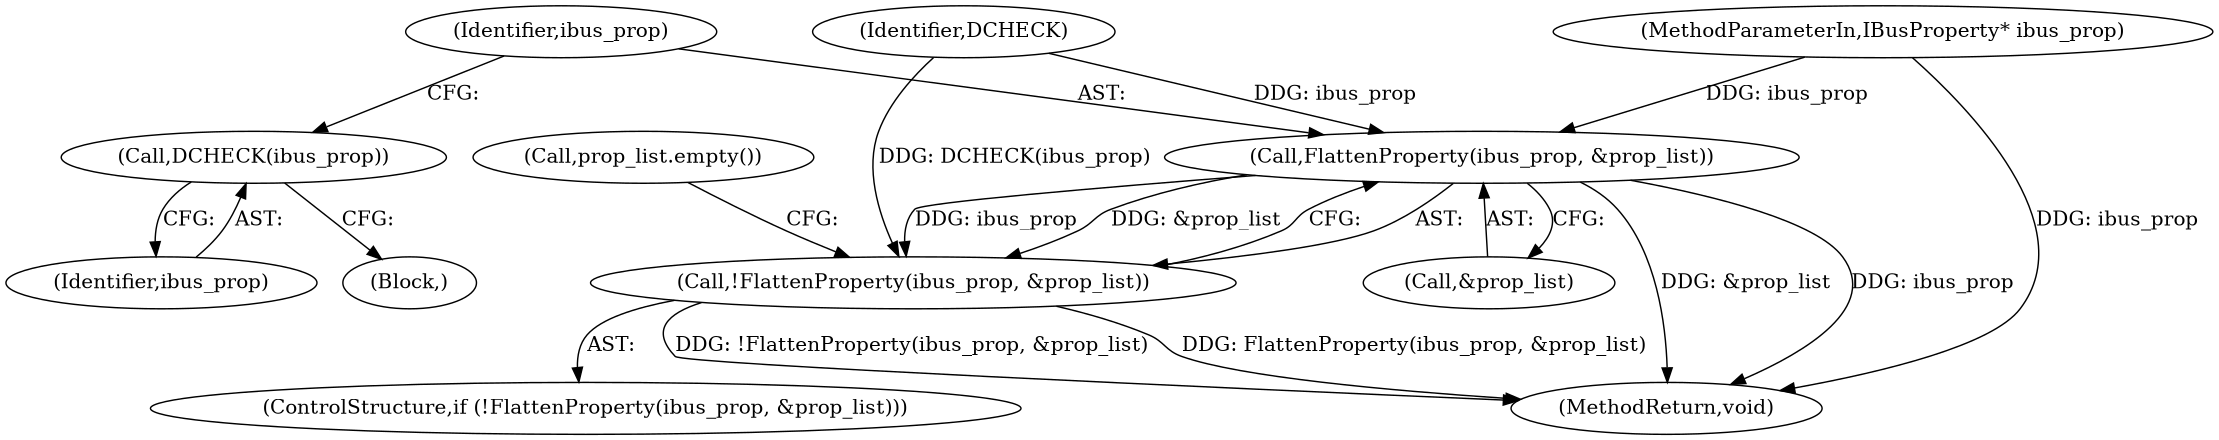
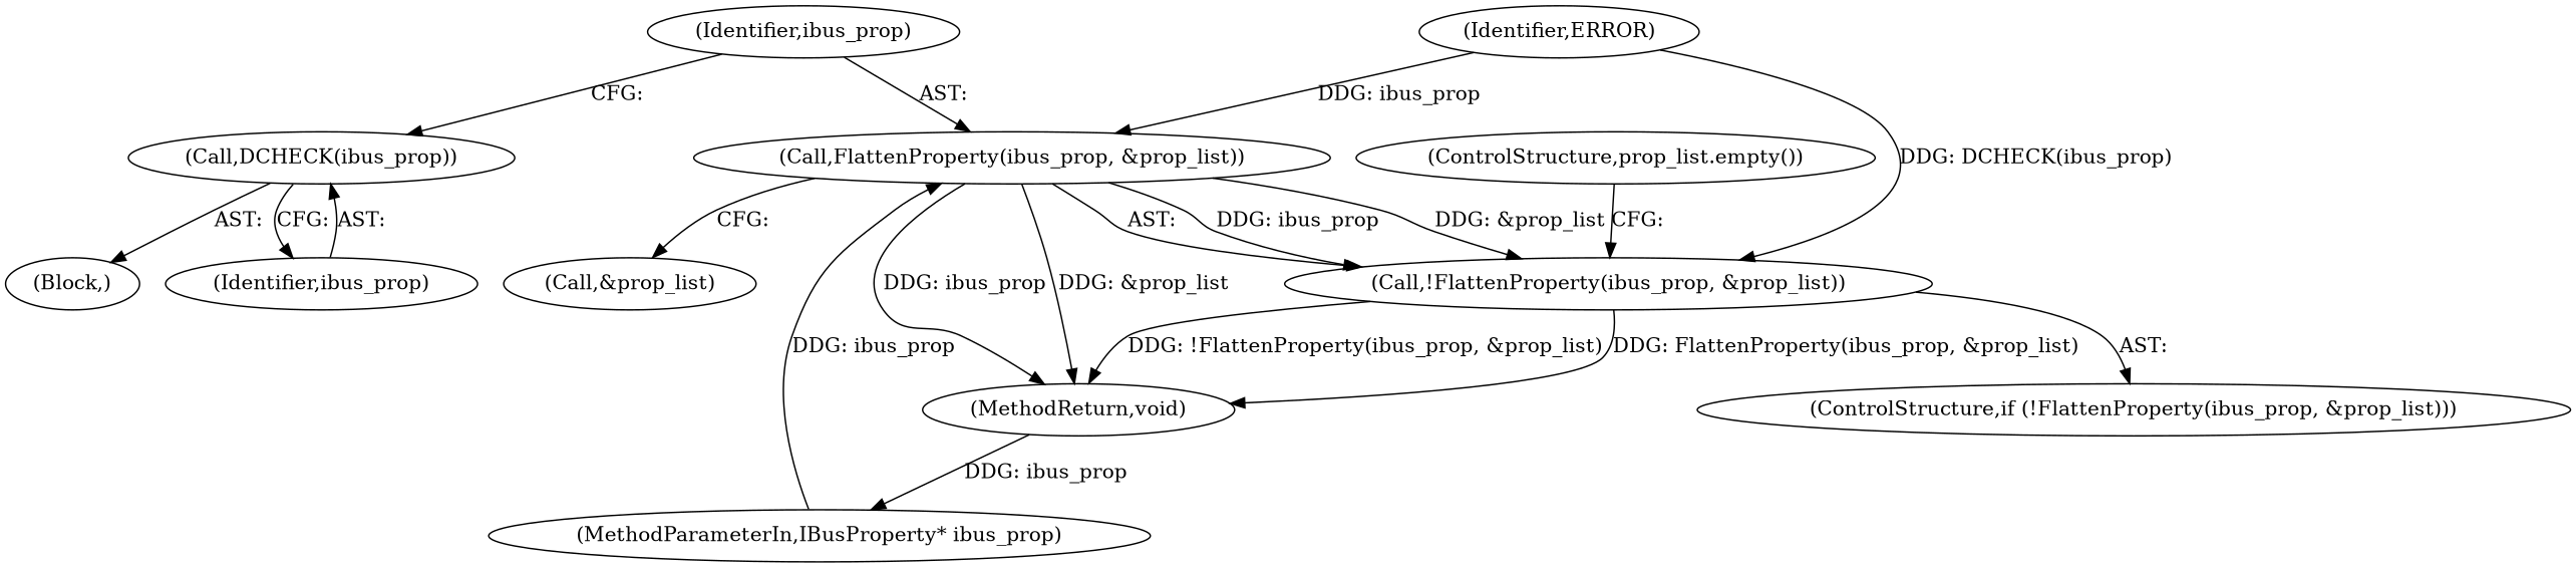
  digraph {
    n1 [label="(Call,DCHECK(ibus_prop))"]
    n2 [label="(Block,)"]
    n3 [label="(Identifier,ibus_prop)"]
    n4 [label="(Call,FlattenProperty(ibus_prop, &prop_list))"]
    n5 [label="(MethodReturn,void)"]
    n6 [label="(Call,!FlattenProperty(ibus_prop, &prop_list))"]
    n7 [label="(Call,&prop_list)"]
    n8 [label="(MethodParameterIn,IBusProperty* ibus_prop)"]
    n9 [label="(ControlStructure,if (!FlattenProperty(ibus_prop, &prop_list)))"]
-   n10 [label="(Call,prop_list.empty())"]
+   n10 [label="(ControlStructure,prop_list.empty())"]
    n11 [label="(Identifier,ibus_prop)"]
-   n12 [label="(Identifier,DCHECK)"]
-   n1 -> n2 [label="CFG: "]
+   n12 [label="(Identifier,ERROR)"]
+   n1 -> n2 [label="AST: "]
    n1 -> n3 [label="CFG: "]
    n3 -> n1 [label="AST: "]
    n4 -> n5 [label="DDG: ibus_prop"]
    n4 -> n5 [label="DDG: &prop_list"]
    n4 -> n6 [label="AST: "]
    n4 -> n6 [label="DDG: ibus_prop"]
    n4 -> n6 [label="DDG: &prop_list"]
    n4 -> n7 [label="CFG: "]
-   n6 -> n4 [label="CFG: "]
    n6 -> n5 [label="DDG: !FlattenProperty(ibus_prop, &prop_list)"]
    n6 -> n5 [label="DDG: FlattenProperty(ibus_prop, &prop_list)"]
    n6 -> n9 [label="AST: "]
-   n7 -> n4 [label="AST: "]
    n8 -> n4 [label="DDG: ibus_prop"]
-   n8 -> n5 [label="DDG: ibus_prop"]
+   n5 -> n8 [label="DDG: ibus_prop"]
    n10 -> n6 [label="CFG: "]
    n11 -> n1 [label="CFG: "]
    n11 -> n4 [label="AST: "]
    n12 -> n4 [label="DDG: ibus_prop"]
    n12 -> n6 [label="DDG: DCHECK(ibus_prop)"]
  }
